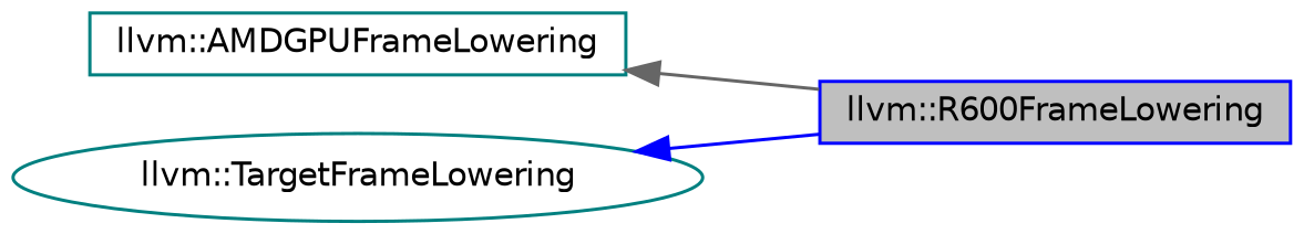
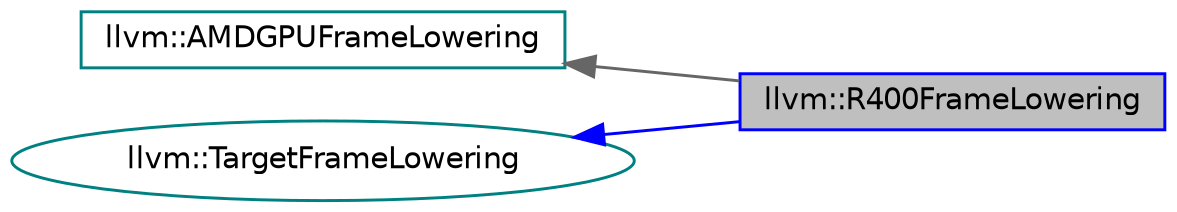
  digraph {
    rankdir=LR
    node [color=teal fontname=Helvetica fontsize=10 shape=box]
    edge [dir=back fontname=Helvetica fontsize=10 labelfontname=Helvetica labelfontsize=10 style=solid]
-   n1 [color=blue fillcolor=grey75 fontcolor=black height=0.2 label="llvm::R600FrameLowering" style=filled width=0.4]
+   n1 [color=blue fillcolor=grey75 fontcolor=black height=0.2 label="llvm::R400FrameLowering" style=filled width=0.4]
    n2 [height=0.2 label="llvm::AMDGPUFrameLowering" width=0.4]
    n3 [height=0.2 label="llvm::TargetFrameLowering" shape=ellipse width=0.4]
    n2 -> n1 [color=gray40]
    n3 -> n1 [color=blue]
  }
